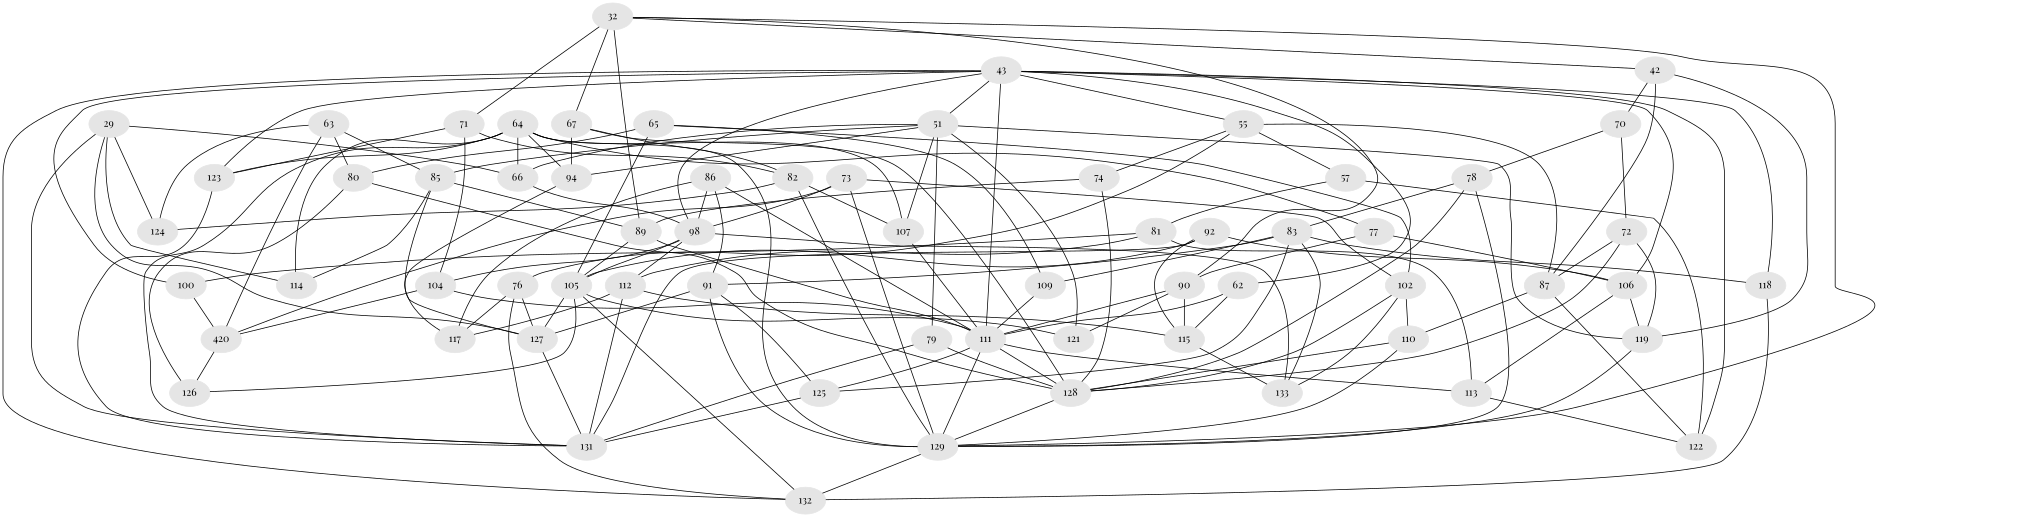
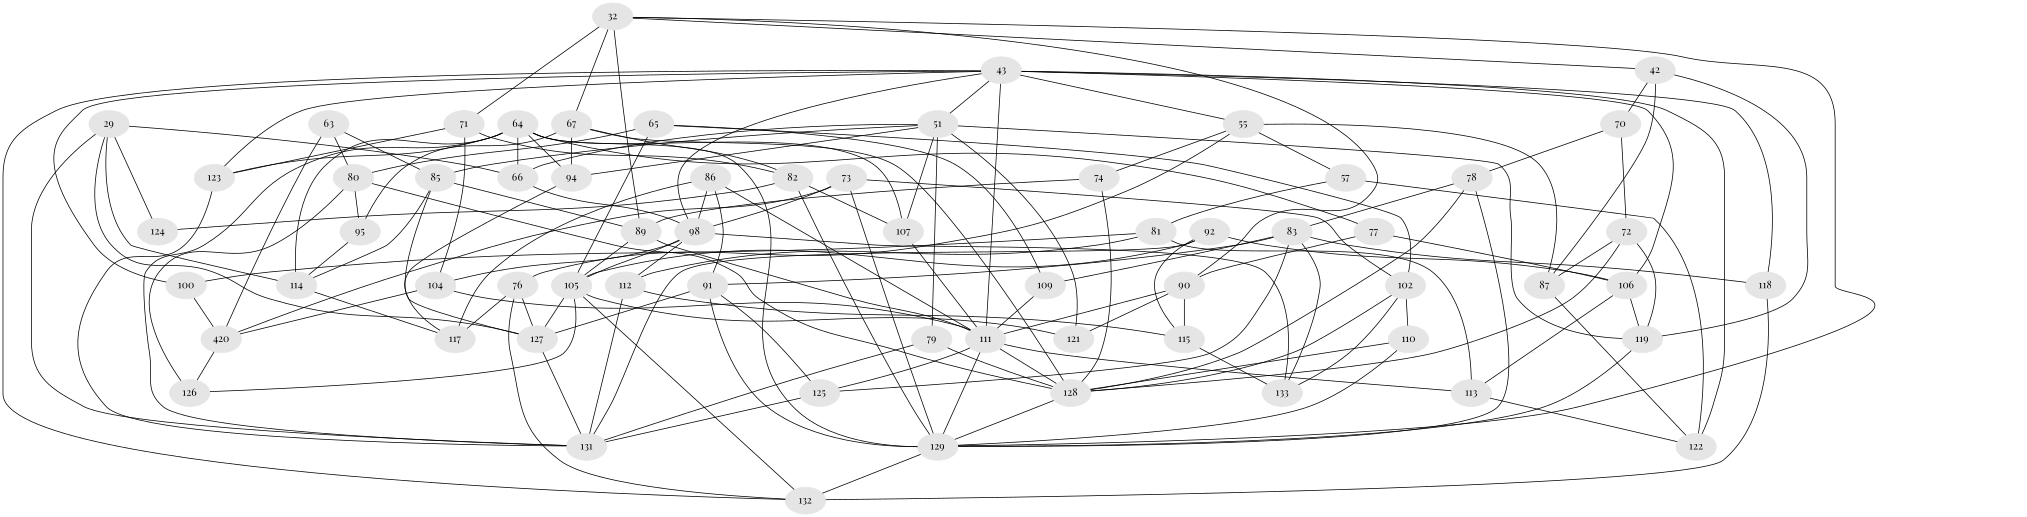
  graph {
    fontname="Playfair Display"
    node [color=gray90 fontname="Playfair Display" style=filled]
    edge [fontname="Playfair Display"]
    29 [super="+10"]
    66
    114 [super="+7"]
    124
    127 [super="+116"]
    131 [super="+108"]
    98 [super="+68"]
    32 [super="+2+8"]
    42
    67 [super="+15"]
    71
    89 [super="+69"]
    90 [super="+49"]
    129 [super="+14+93+97+99"]
    70
    87 [super="+59"]
    119 [super="+103"]
    94
    82 [super="+50"]
+   95
    128 [super="+12+20+88"]
    123 [super="+17"]
    104
    80 [super="+18+46"]
    126 [super="+60"]
    111 [super="+36+41+48+96"]
    105 [super="+16+84"]
    121
    115 [super="+3"]
    132 [super="+130"]
    72 [super="+31"]
    78
    122 [super="+28"]
    110
    43 [super="+37"]
    51 [super="+27+38"]
    n37 [label=55 super="+1"]
-   62
    100
    106 [super="+45"]
    118
    79 [super="+44"]
    85 [super="+61"]
    107 [super="+47"]
    57
    74
    76
    112 [super="+101"]
    133
    n50 [label=420 super="+56"]
    113
    125
    117
    81
    63
    64 [super="+39+30"]
    77
    65
    102
    109
    83 [super="+52"]
    73
    91 [super="+75"]
    86
    92
    29 -- 66
    29 -- 114
    29 -- 124
    29 -- 127 [weight=2]
    29 -- 131
    66 -- 98
    127 -- 131 [weight=2]
    98 -- 104
    98 -- 105
    98 -- 112 [weight=2]
    98 -- 133
    32 -- 42
    32 -- 67 [weight=2]
    32 -- 71
    32 -- 89
    32 -- 90
    32 -- 129
    42 -- 70
    42 -- 87
    42 -- 119
    67 -- 94
    67 -- 82
+   67 -- 95
    67 -- 128
    71 -- 82
    71 -- 123
    71 -- 104
    89 -- 111
    89 -- 105
    90 -- 111
    90 -- 121 [weight=2]
    90 -- 115
    129 -- 132 [weight=2]
    70 -- 72 [weight=2]
    70 -- 78
    87 -- 122
-   87 -- 110
    119 -- 129
    94 -- 117
    82 -- 124 [weight=2]
    82 -- 129
    82 -- 107
+   95 -- 114
    128 -- 129
    123 -- 131
    104 -- 111
    104 -- n50
+   80 -- 95 [weight=2]
    80 -- 128
    80 -- 126 [weight=2]
    111 -- 129 [weight=3]
    111 -- 128
    111 -- 113
    111 -- 125
    105 -- 127
    105 -- 126
    105 -- 121
    105 -- 132
    115 -- 133
    72 -- 87
    72 -- 119 [weight=2]
    72 -- 128
    78 -- 129
    78 -- 128
    78 -- 83
    110 -- 129
    110 -- 128
    43 -- 98 [weight=2]
    43 -- 123 [weight=2]
    43 -- 111 [weight=2]
    43 -- 132
    43 -- 122 [weight=2]
    43 -- 51
    43 -- n37
-   43 -- 62
    43 -- 100
    43 -- 106
    43 -- 118 [weight=2]
    51 -- 66
    51 -- 119
    51 -- 94
    51 -- 121
    51 -- 79 [weight=2]
    51 -- 85 [weight=2]
    51 -- 107
    n37 -- 87 [weight=2]
    n37 -- 57
    n37 -- 74
    n37 -- 76
-   62 -- 111
-   62 -- 115 [weight=2]
    100 -- n50 [weight=2]
    106 -- 119
    106 -- 113
    118 -- 132
    79 -- 131 [weight=2]
    79 -- 128 [weight=2]
    85 -- 114
    85 -- 127
    85 -- 89
    107 -- 111
    57 -- 122 [weight=2]
    57 -- 81
    74 -- 89 [weight=2]
    74 -- 128
    76 -- 127
    76 -- 132
    76 -- 117
    112 -- 131
    112 -- 115
-   112 -- 117
+   114 -- 117
    n50 -- 126
    113 -- 122
    125 -- 131
    81 -- 100
    81 -- 112
    81 -- 113
-   63 -- 124
    63 -- 80
    63 -- 85
    63 -- n50
    64 -- 66
    64 -- 114 [weight=3]
    64 -- 131
    64 -- 129 [weight=2]
    64 -- 94
    64 -- 123 [weight=2]
    64 -- 107
    64 -- 77
    77 -- 90
    77 -- 106 [weight=2]
    65 -- 80
    65 -- 105
    65 -- 102
    65 -- 109
    102 -- 128 [weight=2]
    102 -- 110
    102 -- 133
    109 -- 111 [weight=2]
    83 -- 118
    83 -- 133
    83 -- 125
    83 -- 109
    83 -- 91
    73 -- 98
    73 -- 129
    73 -- n50
    73 -- 102
    91 -- 127
    91 -- 129 [weight=2]
    91 -- 125
    86 -- 98
    86 -- 111
    86 -- 117
    86 -- 91
    92 -- 131
    92 -- 105
    92 -- 115
    92 -- 106
  }
